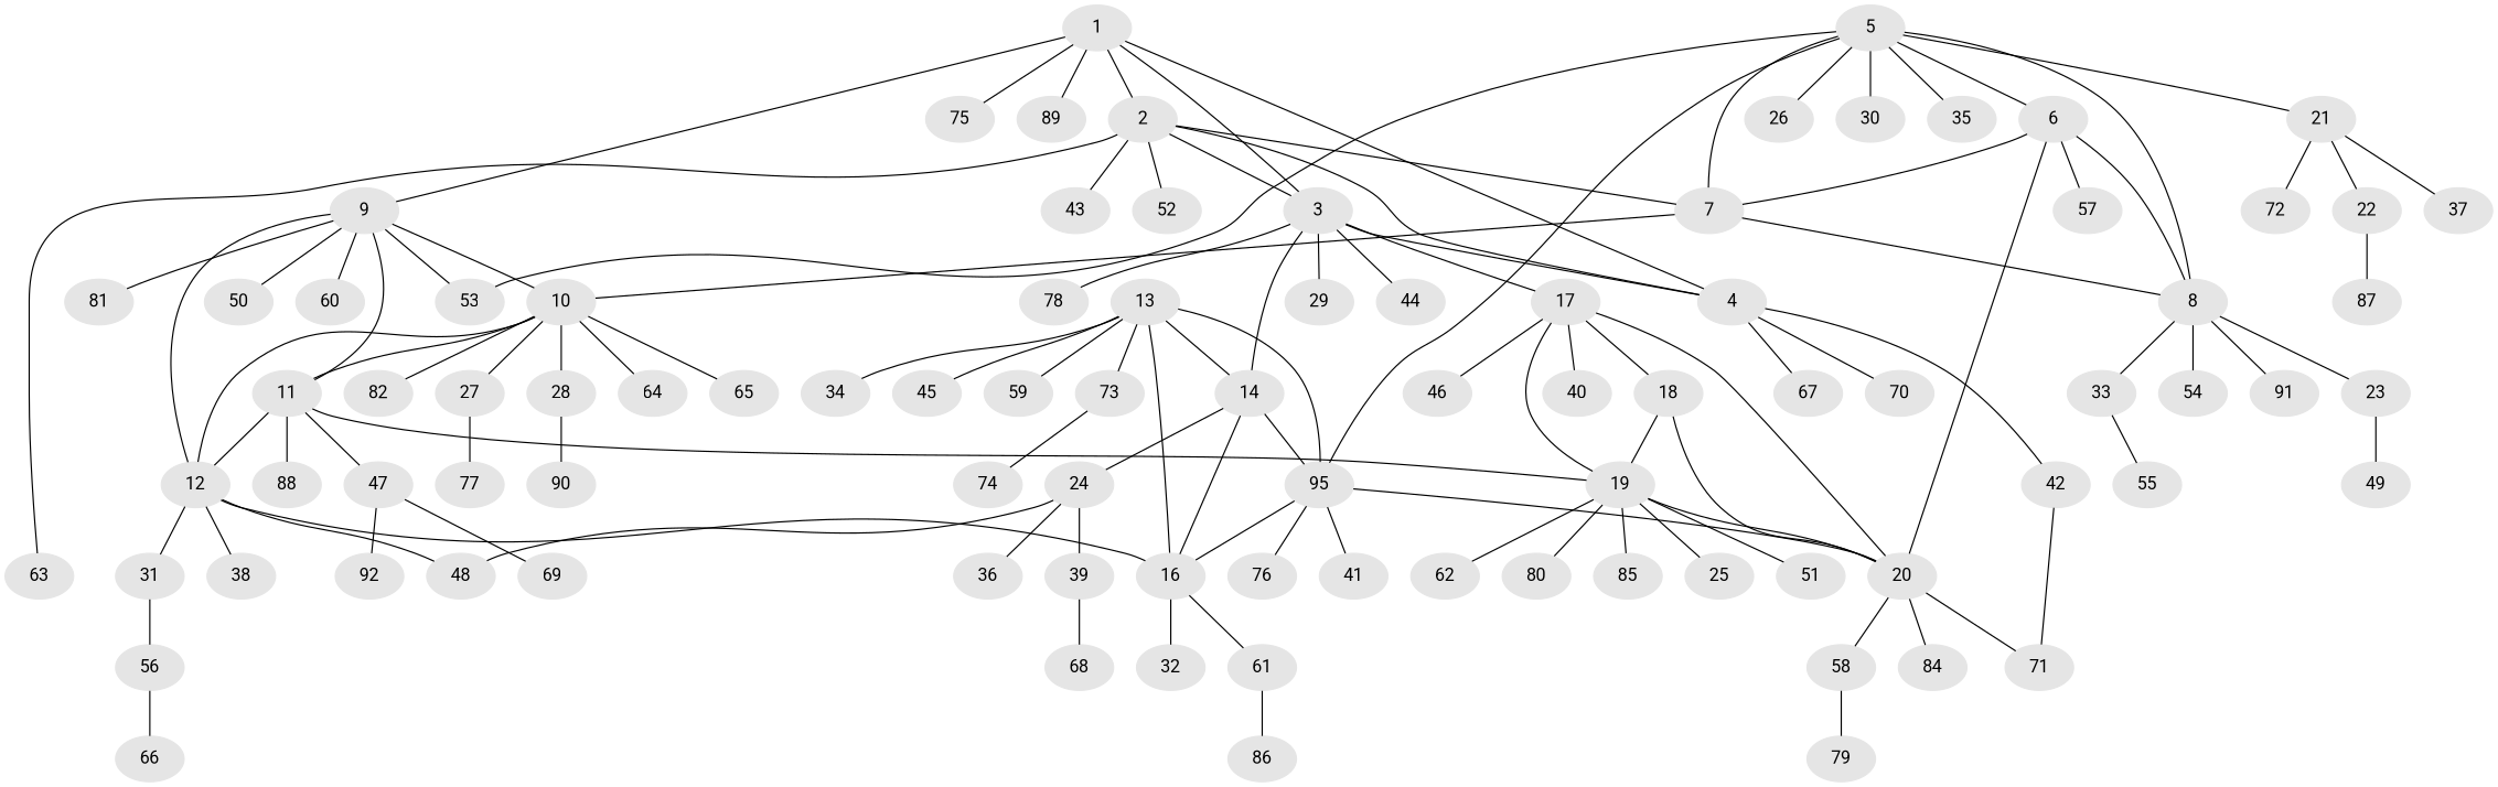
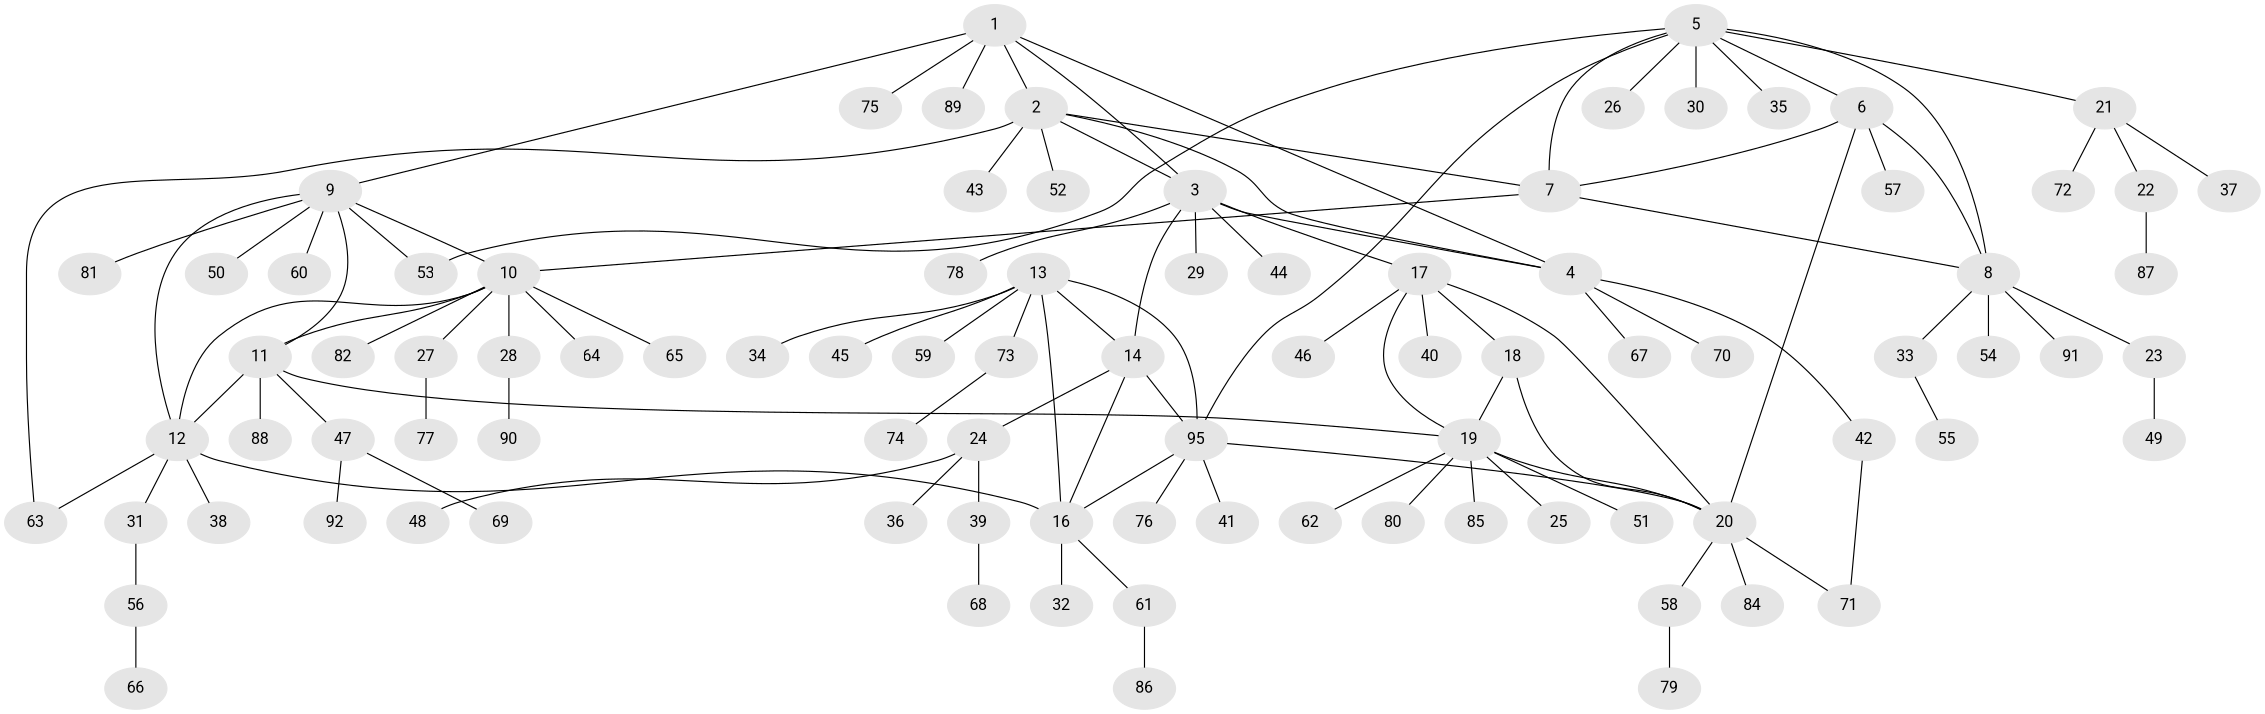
  graph {
    fontname=Roboto
    node [color=gray90 fontname=Roboto style=filled]
    edge [fontname=Roboto]
    1
    2
    3
    4
    9
    75
    89
    7
    43
    52
    63
    14
    17
    29
    44
    78
    42
    67
    70
    53
    10
    11
    12
    50
    60
    81
    8
    n28 [label=95]
    16
    24
    20
    19
    18
    40
    46
    71
    5
    6
    21
    26
    30
    35
    57
    23
    33
    54
    91
    41
    76
    22
    37
    72
    58
    84
    27
    28
    64
    65
    82
    49
    55
    47
    88
    31
    38
    77
    90
    25
    51
    62
    80
    85
    69
    92
    32
    61
    56
    13
    34
    45
    59
    73
    74
    36
    39
    48
    86
    79
    87
    68
    66
    1 -- 2
    1 -- 3
    1 -- 4
    1 -- 9
    1 -- 75
    1 -- 89
    2 -- 3
    2 -- 4
    2 -- 7
    2 -- 43
    2 -- 52
    2 -- 63
    3 -- 4
    3 -- 14
    3 -- 17
    3 -- 29
    3 -- 44
    3 -- 78
    4 -- 42
    4 -- 67
    4 -- 70
    9 -- 53
    9 -- 10
    9 -- 11
    9 -- 12
    9 -- 50
    9 -- 60
    9 -- 81
    7 -- 10
    7 -- 8
    14 -- n28
    14 -- 16
    14 -- 24
    17 -- 20
    17 -- 19
    17 -- 18
    17 -- 40
    17 -- 46
    42 -- 71
    10 -- 11
    10 -- 12
    10 -- 27
    10 -- 28
    10 -- 64
    10 -- 65
    10 -- 82
    11 -- 12
    11 -- 19
    11 -- 47
    11 -- 88
-   12 -- 48
+   12 -- 63
    12 -- 16
    12 -- 31
    12 -- 38
    8 -- 23
    8 -- 33
    8 -- 54
    8 -- 91
    n28 -- 16
    n28 -- 20
    n28 -- 41
    n28 -- 76
    16 -- 32
    16 -- 61
    24 -- 36
    24 -- 39
    24 -- 48
    20 -- 71
    20 -- 58
    20 -- 84
    19 -- 20
    19 -- 25
    19 -- 51
    19 -- 62
    19 -- 80
    19 -- 85
    18 -- 20
    18 -- 19
    5 -- 7
    5 -- 53
    5 -- 8
    5 -- n28
    5 -- 6
    5 -- 21
    5 -- 26
    5 -- 30
    5 -- 35
    6 -- 7
    6 -- 8
    6 -- 20
    6 -- 57
    21 -- 22
    21 -- 37
    21 -- 72
    23 -- 49
    33 -- 55
    22 -- 87
    58 -- 79
    27 -- 77
    28 -- 90
    47 -- 69
    47 -- 92
    31 -- 56
    61 -- 86
    56 -- 66
    13 -- 14
    13 -- n28
    13 -- 16
    13 -- 34
    13 -- 45
    13 -- 59
    13 -- 73
    73 -- 74
    39 -- 68
  }
